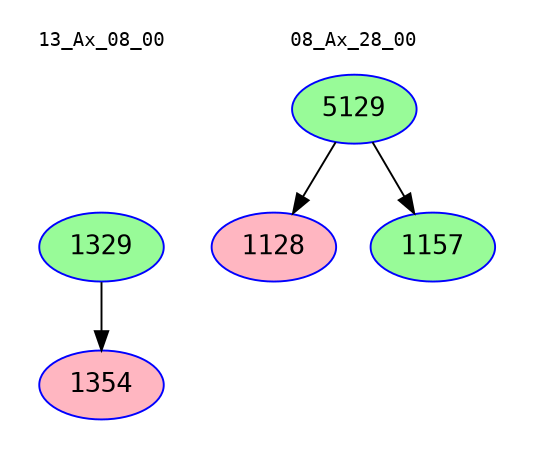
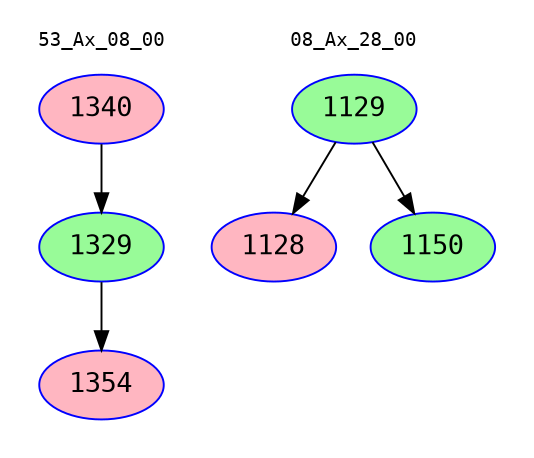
  digraph {
    fontname="DejaVu Sans Mono"
    node [color=blue fillcolor=lightpink fontname="DejaVu Sans Mono" style=filled]
    edge [color=black fontname="DejaVu Sans Mono"]
+   n1 [label=1340]
    n2 [fillcolor=palegreen label=1329]
    n3 [label=1354]
-   n4 [fillcolor=palegreen label=5129]
+   n4 [fillcolor=palegreen label=1129]
    n5 [label=1128]
-   n6 [fillcolor=palegreen label=1157]
+   n6 [fillcolor=palegreen label=1150]
    subgraph cluster_1 {
      color=white
      fontsize=10
-     label="13_Ax_08_00"
+     label="53_Ax_08_00"
+     n1
      n2
      n3
    }
    subgraph cluster_2 {
      color=white
      fontsize=10
      label="08_Ax_28_00"
      n4
      n5
      n6
    }
+   n1 -> n2
    n2 -> n3
    n4 -> n5
    n4 -> n6
  }
